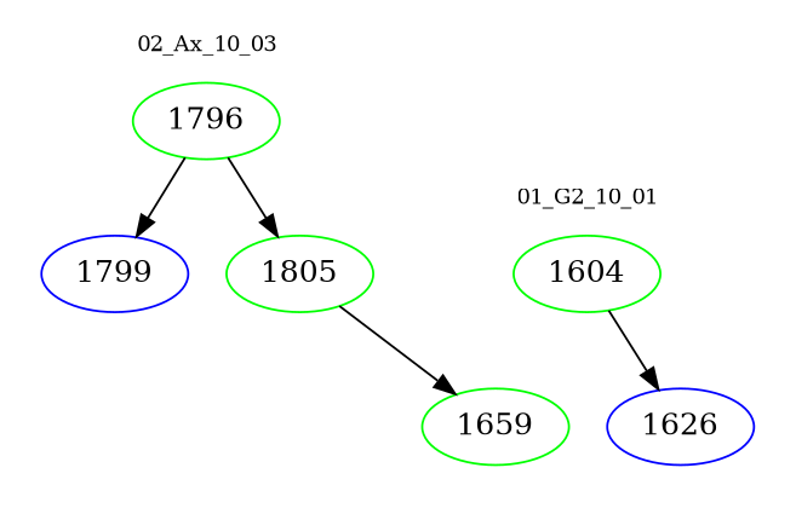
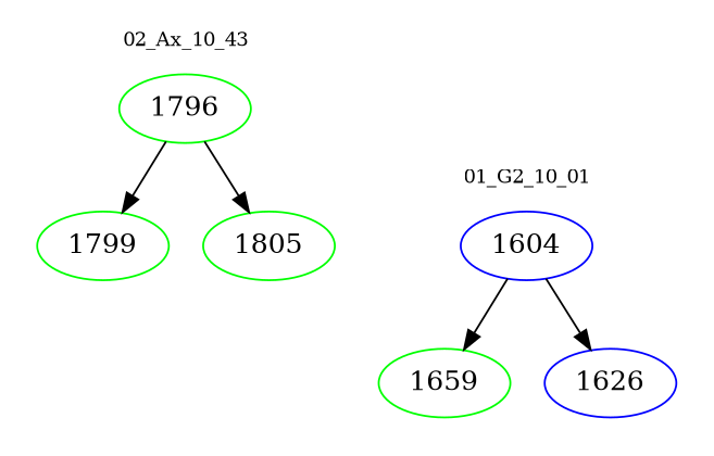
  digraph {
    node [color=green]
    edge [color=black]
    n1 [label=1796]
-   n2 [color=blue label=1799]
+   n2 [label=1799]
    n3 [label=1805]
-   n4 [label=1604]
+   n4 [color=blue label=1604]
    n5 [color=blue label=1626]
    n6 [label=1659]
    subgraph cluster_1 {
      color=white
      fontsize=10
-     label="02_Ax_10_03"
+     label="02_Ax_10_43"
      n1
      n2
      n3
    }
    subgraph cluster_2 {
      color=white
      fontsize=10
      label="01_G2_10_01"
      n4
      n5
      n6
    }
    n1 -> n2
    n1 -> n3
    n4 -> n5
-   n3 -> n6
+   n4 -> n6
  }
